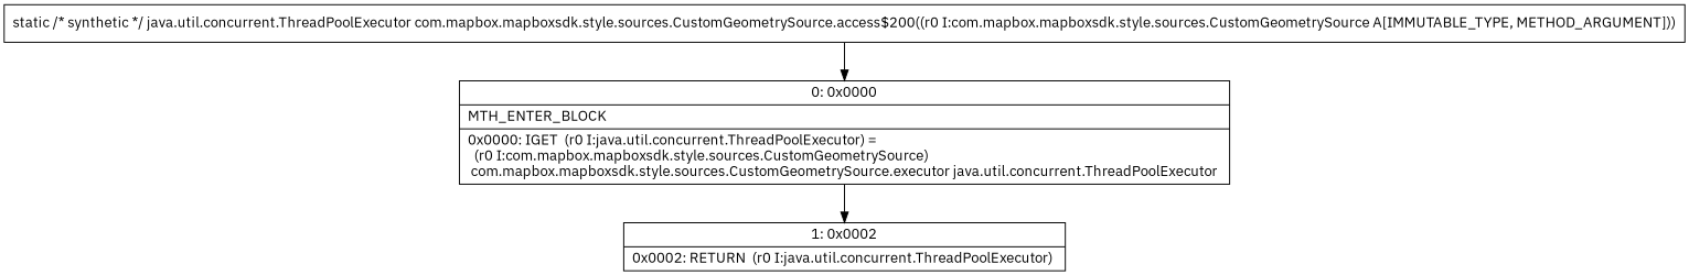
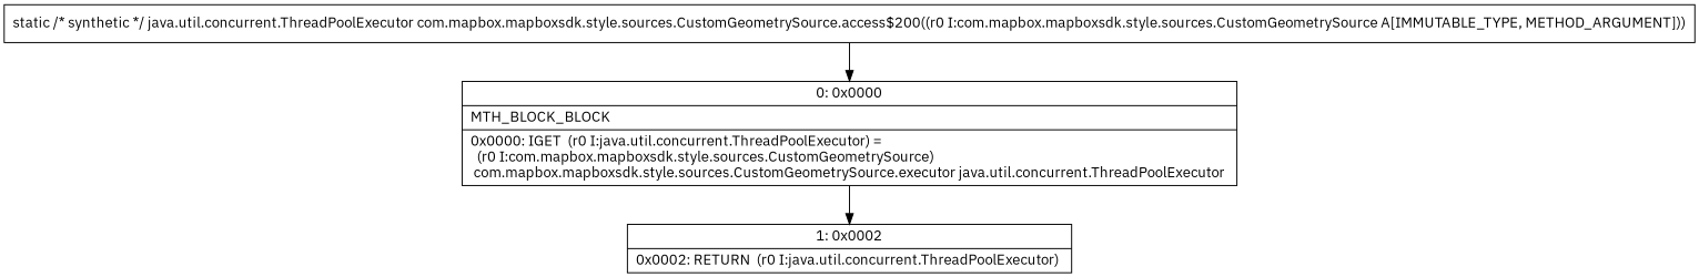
  digraph {
    fontname="IBM Plex Sans"
    node [shape=record fontname="IBM Plex Sans"]
    edge [fontname="IBM Plex Sans"]
-   n1 [label="{0\:\ 0x0000|MTH_ENTER_BLOCK\l|0x0000: IGET  (r0 I:java.util.concurrent.ThreadPoolExecutor) = \l  (r0 I:com.mapbox.mapboxsdk.style.sources.CustomGeometrySource)\l com.mapbox.mapboxsdk.style.sources.CustomGeometrySource.executor java.util.concurrent.ThreadPoolExecutor \l}"]
+   n1 [label="{0\:\ 0x0000|MTH_BLOCK_BLOCK\l|0x0000: IGET  (r0 I:java.util.concurrent.ThreadPoolExecutor) = \l  (r0 I:com.mapbox.mapboxsdk.style.sources.CustomGeometrySource)\l com.mapbox.mapboxsdk.style.sources.CustomGeometrySource.executor java.util.concurrent.ThreadPoolExecutor \l}"]
    n2 [label="{1\:\ 0x0002|0x0002: RETURN  (r0 I:java.util.concurrent.ThreadPoolExecutor) \l}"]
    n3 [label="{static \/* synthetic *\/ java.util.concurrent.ThreadPoolExecutor com.mapbox.mapboxsdk.style.sources.CustomGeometrySource.access$200((r0 I:com.mapbox.mapboxsdk.style.sources.CustomGeometrySource A[IMMUTABLE_TYPE, METHOD_ARGUMENT])) }"]
    n1 -> n2
    n3 -> n1
  }
